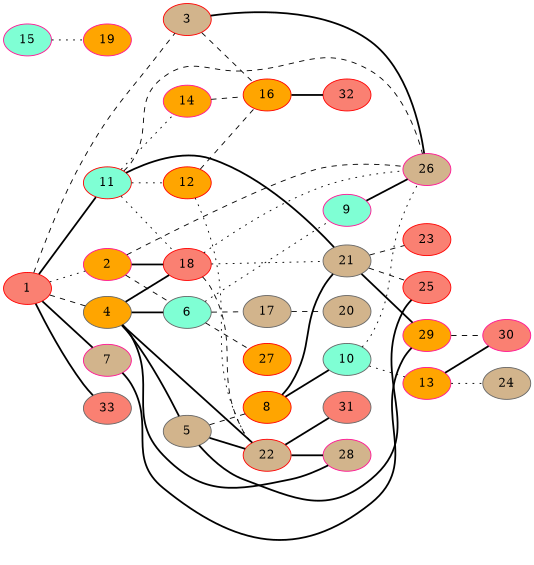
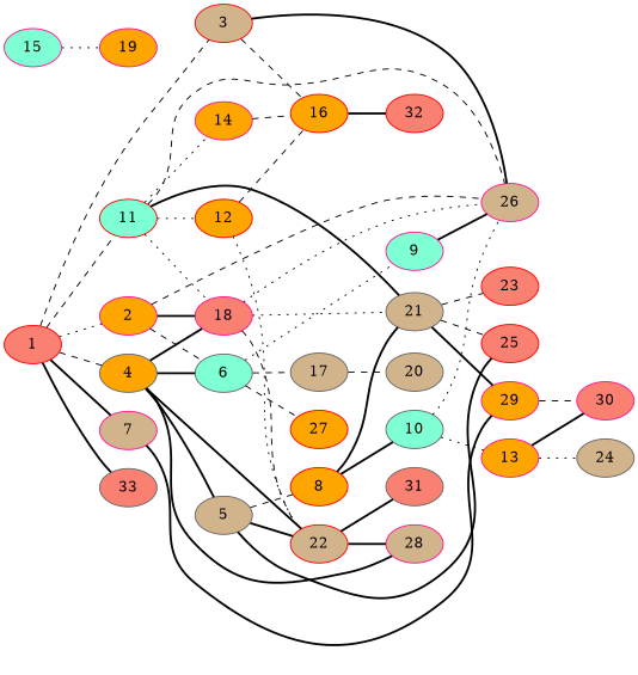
  graph {
    rankdir=LR
    node [color=deeppink fillcolor=orange style=filled]
    edge [style=bold weight=1.0]
    1 [color=red fillcolor=salmon]
    2
    3 [color=red fillcolor=tan]
    4 [color=gray40]
    7 [fillcolor=tan]
    11 [color=red fillcolor=aquamarine]
    33 [color=gray40 fillcolor=salmon]
    6 [color=gray40 fillcolor=aquamarine]
-   18 [color=red fillcolor=salmon]
+   18 [fillcolor=salmon]
    26 [fillcolor=tan]
    16 [color=red]
    5 [color=gray40 fillcolor=tan]
    22 [color=red fillcolor=tan]
    28 [fillcolor=tan]
    29
    14
    21 [color=gray40 fillcolor=tan]
    12 [color=red]
    9 [fillcolor=aquamarine]
    17 [color=gray40 fillcolor=tan]
    27 [color=red]
    32 [color=red fillcolor=salmon]
    8 [color=red]
    25 [color=red fillcolor=salmon]
    31 [color=gray40 fillcolor=salmon]
    10 [color=gray40 fillcolor=aquamarine]
    20 [color=gray40 fillcolor=tan]
    30 [fillcolor=salmon]
    13
    15 [fillcolor=aquamarine]
    19
    23 [color=red fillcolor=salmon]
    24 [color=gray40 fillcolor=tan]
    1 -- 2 [style=dotted]
    1 -- 3 [style=dashed]
    1 -- 4 [style=dashed]
    1 -- 7
-   1 -- 11
+   1 -- 11 [style=dashed]
    1 -- 33
    2 -- 6 [style=dashed weight=2.0]
    2 -- 18
    2 -- 26 [style=dashed]
    3 -- 26
    3 -- 16 [style=dashed weight=2.0]
    4 -- 6
    4 -- 18 [weight=2.0]
    4 -- 5
    4 -- 22
    4 -- 28
    7 -- 29
    11 -- 18 [style=dotted]
    11 -- 26 [style=dashed]
    11 -- 14 [style=dotted]
    11 -- 21
    11 -- 12 [style=dotted weight=4.0]
    6 -- 9 [style=dotted]
    6 -- 17 [style=dashed]
    6 -- 27 [style=dashed]
    18 -- 26 [style=dotted]
    18 -- 22 [style=dashed]
    18 -- 21 [style=dotted]
    16 -- 32
    5 -- 22
    5 -- 8 [style=dashed]
    5 -- 25
    22 -- 28
    22 -- 31
    29 -- 30 [style=dashed]
    14 -- 16 [style=dashed]
    21 -- 29
    21 -- 25 [style=dashed]
    21 -- 23 [style=dashed]
    12 -- 16 [style=dashed]
    12 -- 22 [style=dotted]
    9 -- 26 [weight=2.0]
    17 -- 20 [style=dashed]
    8 -- 21
    8 -- 10
    10 -- 26 [style=dotted]
    10 -- 13 [style=dotted]
    13 -- 30
    13 -- 24 [style=dotted]
    15 -- 19 [style=dotted]
  }
